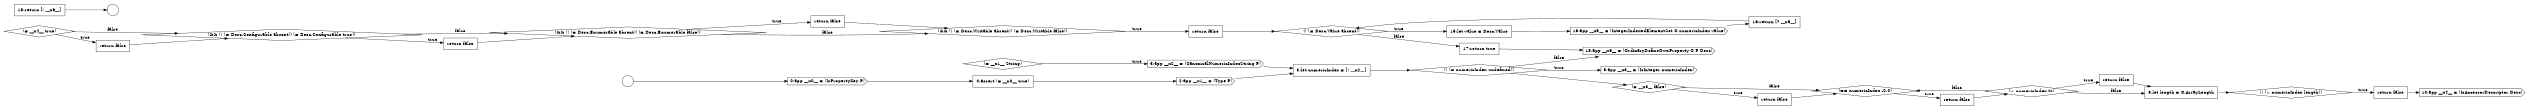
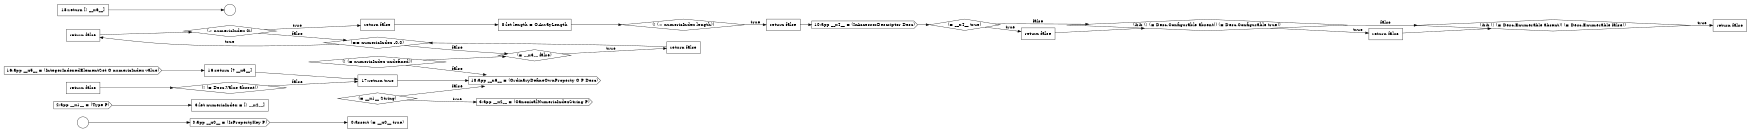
  digraph {
    rankdir=LR
    node [color=black fillcolor=white shape=none style=filled]
    edge [color=black]
    n1 [label=<<font color="black">     <table border="0" cellborder="1" cellspacing="0" cellpadding="10">       <tr><td align="left">0:assert (= __x0__ true)</td></tr>     </table>   </font>> margin=0]
    n2 [label=<<font color="black">2:app __x1__ = (Type P)</font>> shape=cds]
    n3 [label=<<font color="black">     <table border="0" cellborder="1" cellspacing="0" cellpadding="10">       <tr><td align="left">3:let numericIndex = [! __x2__]</td></tr>     </table>   </font>> margin=0]
    n4 [label=<<font color="black">     <table border="0" cellborder="1" cellspacing="0" cellpadding="10">       <tr><td align="left">return false</td></tr>     </table>   </font>> margin=0]
    n5 [label=<<font color="black">(&lt; numericIndex 0i)</font>> shape=diamond]
    n6 [label=<<font color="black">     <table border="0" cellborder="1" cellspacing="0" cellpadding="10">       <tr><td align="left">return false</td></tr>     </table>   </font>> margin=0]
    n7 [label=<<font color="black">     <table border="0" cellborder="1" cellspacing="0" cellpadding="10">       <tr><td align="left">8:let length = O.ArrayLength</td></tr>     </table>   </font>> margin=0]
    n8 [label=<<font color="black">(== numericIndex -0.0)</font>> shape=diamond]
-   n9 [label=<<font color="black">(&amp;&amp; (! (= Desc.Writable absent)) (= Desc.Writable false))</font>> shape=diamond]
    n10 [label=<<font color="black">     <table border="0" cellborder="1" cellspacing="0" cellpadding="10">       <tr><td align="left">return false</td></tr>     </table>   </font>> margin=0]
    n11 [label=<<font color="black">(! (= Desc.Value absent))</font>> shape=diamond]
-   n12 [label=<<font color="black">     <table border="0" cellborder="1" cellspacing="0" cellpadding="10">       <tr><td align="left">15:let value = Desc.Value</td></tr>     </table>   </font>> margin=0]
    n13 [label=<<font color="black">     <table border="0" cellborder="1" cellspacing="0" cellpadding="10">       <tr><td align="left">17:return true</td></tr>     </table>   </font>> margin=0]
    n14 [label=<<font color="black">     <table border="0" cellborder="1" cellspacing="0" cellpadding="10">       <tr><td align="left">18:return [! __x6__]</td></tr>     </table>   </font>> margin=0]
    n15 [label=" " shape=circle]
    n16 [label=<<font color="black">(! (&lt; numericIndex length))</font>> shape=diamond]
    n17 [label=<<font color="black">16:app __x5__ = (IntegerIndexedElementSet O numericIndex value)</font>> shape=cds]
    n18 [label=<<font color="black">     <table border="0" cellborder="1" cellspacing="0" cellpadding="10">       <tr><td align="left">16:return [? __x5__]</td></tr>     </table>   </font>> margin=0]
-   n19 [label=<<font color="black">5:app __x3__ = (IsInteger numericIndex)</font>> shape=cds]
    n20 [label=<<font color="black">(= __x3__ false)</font>> shape=diamond]
    n21 [label=<<font color="black">     <table border="0" cellborder="1" cellspacing="0" cellpadding="10">       <tr><td align="left">return false</td></tr>     </table>   </font>> margin=0]
    n22 [label=<<font color="black">18:app __x6__ = (OrdinaryDefineOwnProperty O P Desc)</font>> shape=cds]
    n23 [label=<<font color="black">(&amp;&amp; (! (= Desc.Enumerable absent)) (= Desc.Enumerable false))</font>> shape=diamond]
    n24 [label=<<font color="black">     <table border="0" cellborder="1" cellspacing="0" cellpadding="10">       <tr><td align="left">return false</td></tr>     </table>   </font>> margin=0]
    n25 [label=<<font color="black">(! (= numericIndex undefined))</font>> shape=diamond]
    n26 [label=<<font color="black">(= __x4__ true)</font>> shape=diamond]
    n27 [label=<<font color="black">(&amp;&amp; (! (= Desc.Configurable absent)) (= Desc.Configurable true))</font>> shape=diamond]
    n28 [label=<<font color="black">     <table border="0" cellborder="1" cellspacing="0" cellpadding="10">       <tr><td align="left">return false</td></tr>     </table>   </font>> margin=0]
    n29 [label=<<font color="black">     <table border="0" cellborder="1" cellspacing="0" cellpadding="10">       <tr><td align="left">return false</td></tr>     </table>   </font>> margin=0]
    n30 [label=<<font color="black">     <table border="0" cellborder="1" cellspacing="0" cellpadding="10">       <tr><td align="left">return false</td></tr>     </table>   </font>> margin=0]
    n31 [label=<<font color="black">3:app __x2__ = (CanonicalNumericIndexString P)</font>> shape=cds]
    n32 [label=<<font color="black">10:app __x4__ = (IsAccessorDescriptor Desc)</font>> shape=cds]
    n33 [label=<<font color="black">0:app __x0__ = (IsPropertyKey P)</font>> shape=cds]
    n34 [label=" " shape=circle]
    n35 [label=<<font color="black">(= __x1__ String)</font>> shape=diamond]
-   n1 -> n2
    n2 -> n3
-   n3 -> n25
    n4 -> n5
    n5 -> n6 [label=<<font color="black">true</font>>]
-   n5 -> n7 [label=<<font color="black">false</font>>]
    n5 -> n8 [label=<<font color="black">false</font>>]
    n6 -> n7
    n7 -> n16
    n8 -> n4 [label=<<font color="black">true</font>>]
-   n9 -> n10 [label=<<font color="black">true</font>>]
    n10 -> n11
-   n11 -> n12 [label=<<font color="black">true</font>>]
    n11 -> n13 [label=<<font color="black">false</font>>]
-   n12 -> n17
    n13 -> n22
    n14 -> n15
    n16 -> n30 [label=<<font color="black">true</font>>]
    n17 -> n18
-   n18 -> n11
-   n20 -> n8 [label=<<font color="black">false</font>>]
+   n18 -> n13
+   n8 -> n20 [label=<<font color="black">false</font>>]
    n20 -> n21 [label=<<font color="black">true</font>>]
    n21 -> n8
-   n23 -> n9 [label=<<font color="black">false</font>>]
    n23 -> n24 [label=<<font color="black">true</font>>]
-   n24 -> n9
-   n25 -> n19 [label=<<font color="black">true</font>>]
    n25 -> n20
    n25 -> n22 [label=<<font color="black">false</font>>]
    n26 -> n27 [label=<<font color="black">false</font>>]
    n26 -> n28 [label=<<font color="black">true</font>>]
    n27 -> n23 [label=<<font color="black">false</font>>]
    n27 -> n29 [label=<<font color="black">true</font>>]
    n28 -> n27
    n29 -> n23
    n30 -> n32
-   n31 -> n3
+   n32 -> n26
    n33 -> n1
    n34 -> n33
+   n35 -> n22 [label=<<font color="black">false</font>>]
    n35 -> n31 [label=<<font color="black">true</font>>]
  }
